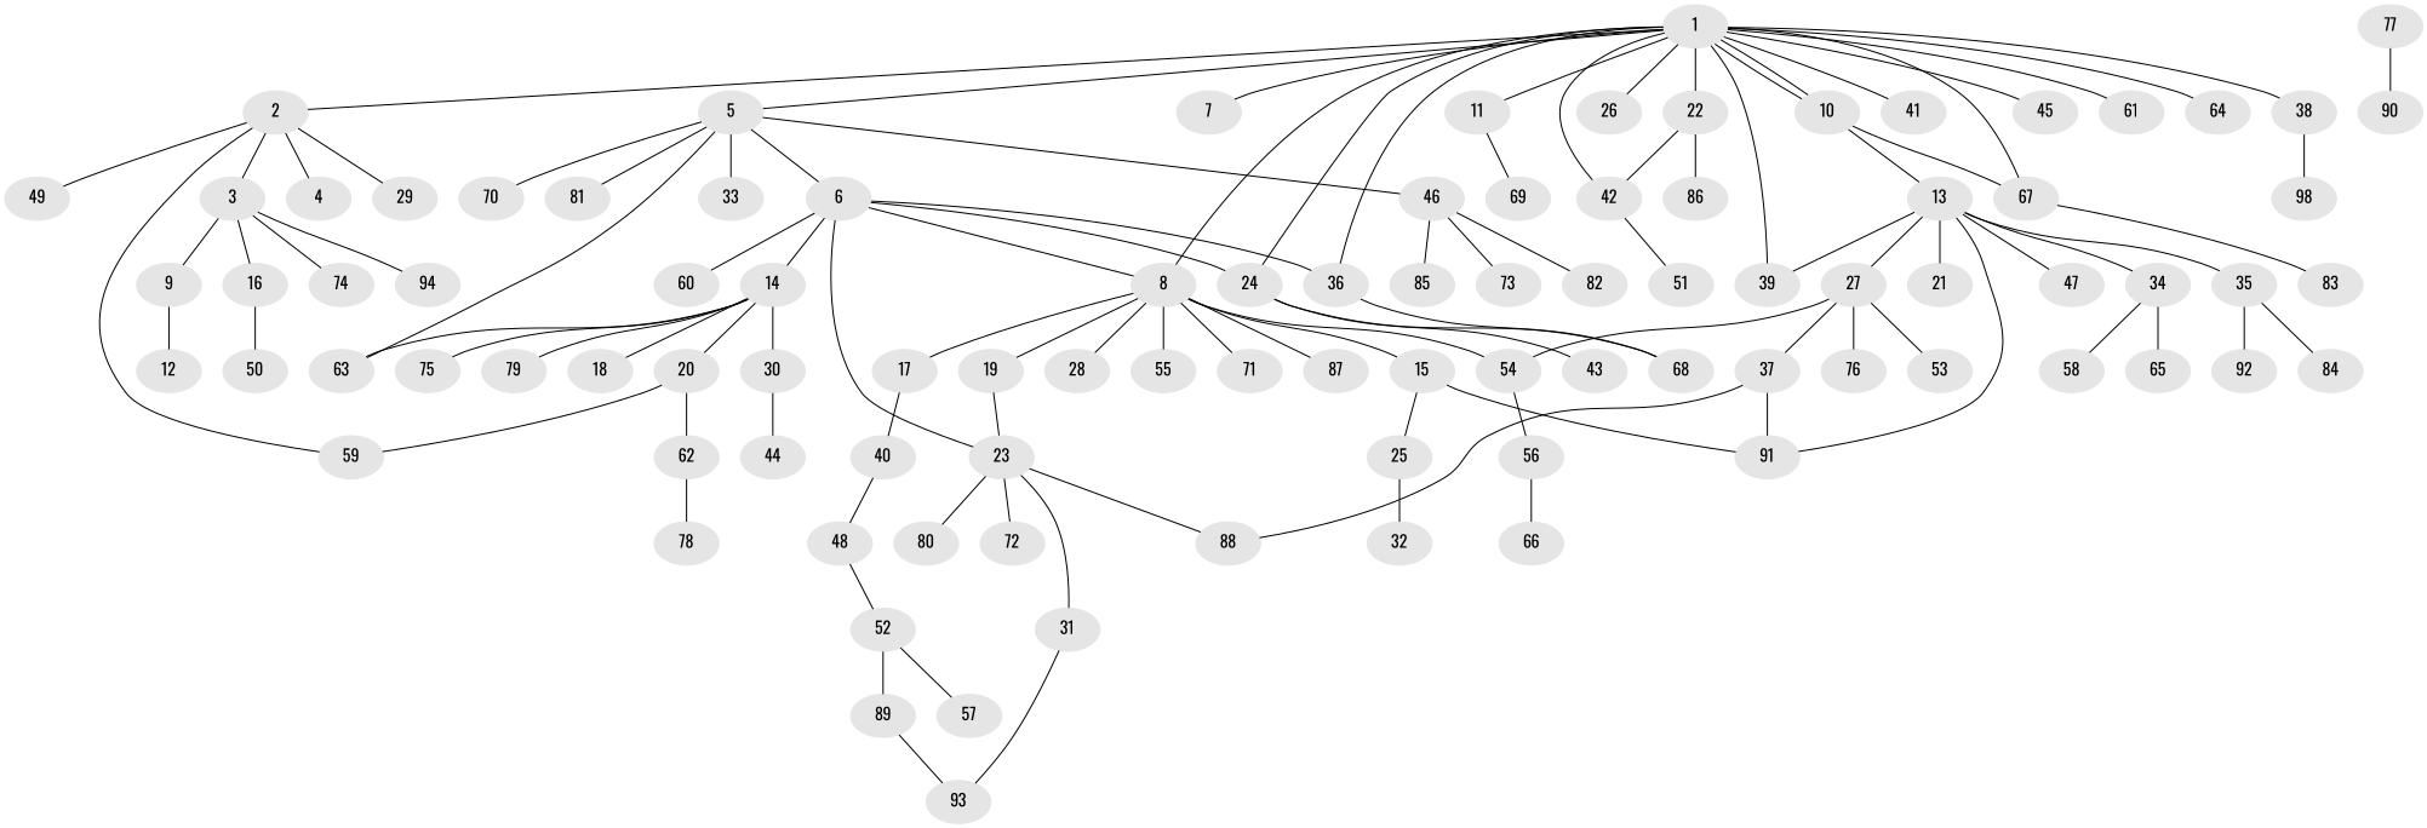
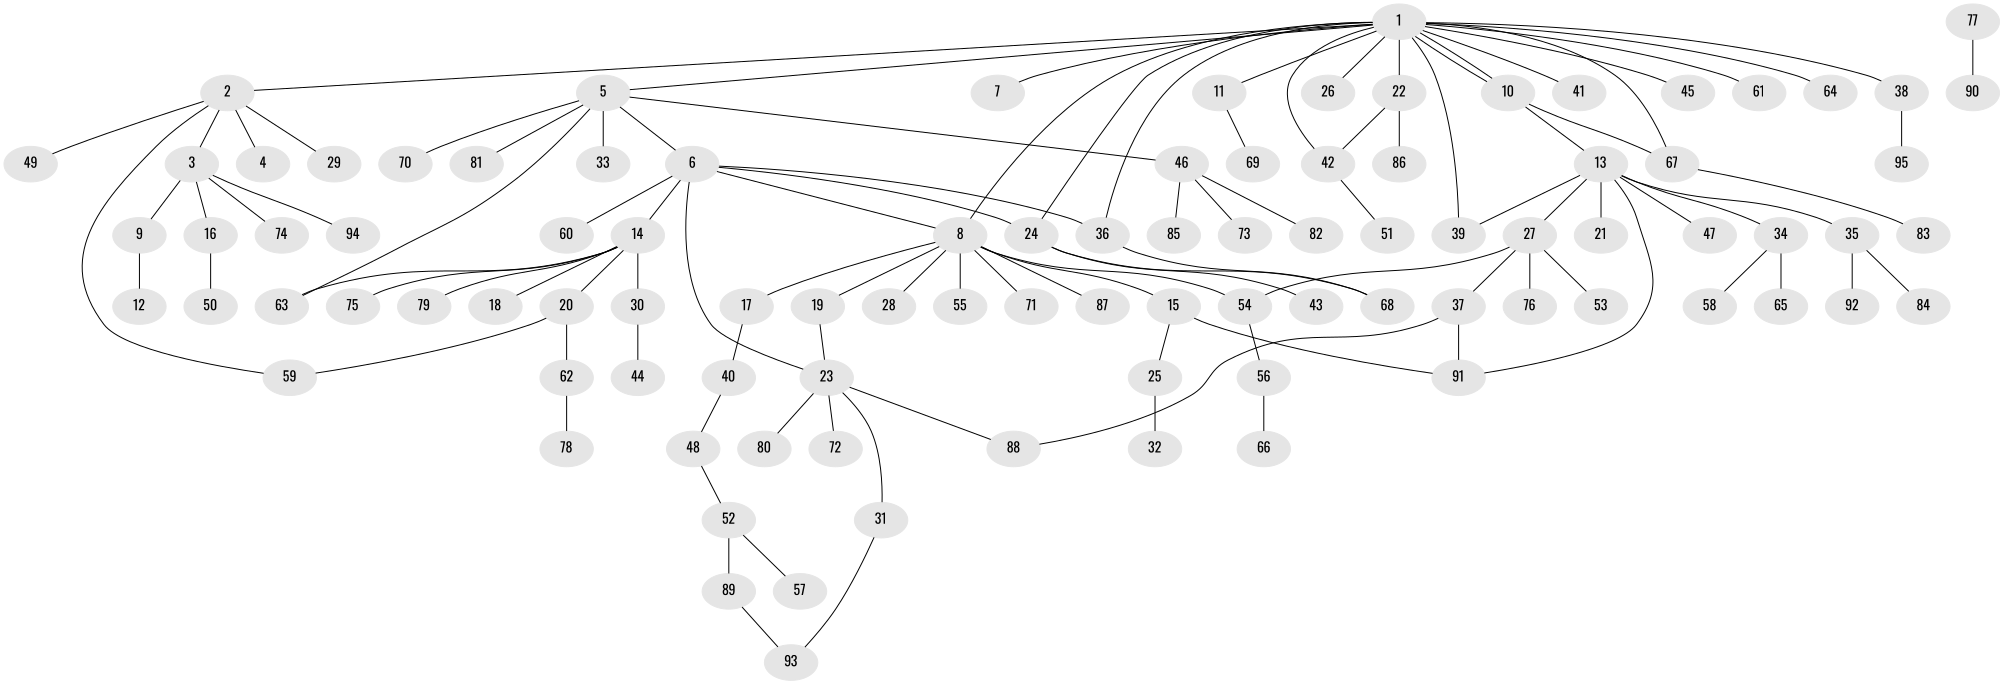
  graph {
    fontname=Oswald
    node [color=gray90 fontname=Oswald style=filled]
    edge [fontname=Oswald]
    1
    2
    5
    7
    8
    10
    11
    22
    24
    26
    36
    38
    39
    41
    42
    45
    61
    64
    67
    3
    4
    29
    49
    59
    6
    33
    46
    63
    70
    81
    15
    17
    19
    28
    54
    55
    71
    87
    13
    69
    86
    43
    68
-   95 [label=98]
+   95
    51
    83
    77
    90
    9
    16
    74
    94
    12
    50
    14
    23
    60
    73
    82
    85
    18
    20
    30
    75
    79
    31
    72
    80
    88
    91
    25
    40
    56
    21
    27
    34
    35
    47
    37
    53
    76
    58
    65
    84
    92
    62
    44
    32
    48
    78
    93
    52
    57
    89
    66
    1 -- 2
    1 -- 5
    1 -- 7
    1 -- 8
    1 -- 10
    1 -- 10
    1 -- 11
    1 -- 22
    1 -- 24
    1 -- 26
    1 -- 36
    1 -- 38
    1 -- 39
    1 -- 41
    1 -- 42
    1 -- 45
    1 -- 61
    1 -- 64
    1 -- 67
    2 -- 3
    2 -- 4
    2 -- 29
    2 -- 49
    2 -- 59
    5 -- 6
    5 -- 33
    5 -- 46
    5 -- 63
    5 -- 70
    5 -- 81
    8 -- 15
    8 -- 17
    8 -- 19
    8 -- 28
    8 -- 54
    8 -- 55
    8 -- 71
    8 -- 87
    10 -- 67
    10 -- 13
    11 -- 69
    22 -- 42
    22 -- 86
    24 -- 43
    24 -- 68
    36 -- 68
    38 -- 95
    42 -- 51
    67 -- 83
    3 -- 9
    3 -- 16
    3 -- 74
    3 -- 94
    6 -- 8
    6 -- 24
    6 -- 36
    6 -- 14
    6 -- 23
    6 -- 60
    46 -- 73
    46 -- 82
    46 -- 85
    15 -- 91
    15 -- 25
    17 -- 40
    19 -- 23
    54 -- 56
    13 -- 39
    13 -- 91
    13 -- 21
    13 -- 27
    13 -- 34
    13 -- 35
    13 -- 47
    77 -- 90
    9 -- 12
    16 -- 50
    14 -- 63
    14 -- 18
    14 -- 20
    14 -- 30
    14 -- 75
    14 -- 79
    23 -- 31
    23 -- 72
    23 -- 80
    23 -- 88
    20 -- 59
    20 -- 62
    30 -- 44
    31 -- 93
    25 -- 32
    40 -- 48
    56 -- 66
    27 -- 54
    27 -- 37
    27 -- 53
    27 -- 76
    34 -- 58
    34 -- 65
    35 -- 84
    35 -- 92
    37 -- 88
    37 -- 91
    62 -- 78
    48 -- 52
    52 -- 57
    52 -- 89
    89 -- 93
  }
